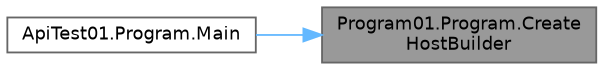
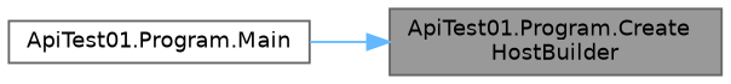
  digraph {
    rankdir=RL
    node [fontname=Helvetica fontsize=10 shape=box style=filled]
-   n1 [color=gray40 fillcolor=grey60 fontcolor=black height=0.2 label="Program01.Program.Create\lHostBuilder" width=0.4]
+   n1 [color=gray40 fillcolor=grey60 fontcolor=black height=0.2 label="ApiTest01.Program.Create\lHostBuilder" width=0.4]
    n2 [color=grey40 fillcolor=white height=0.2 label="ApiTest01.Program.Main" width=0.4]
    n1 -> n2 [color=steelblue1 dir=back fontname=Helvetica fontsize=10 labelfontname=Helvetica labelfontsize=10 style=solid]
  }
